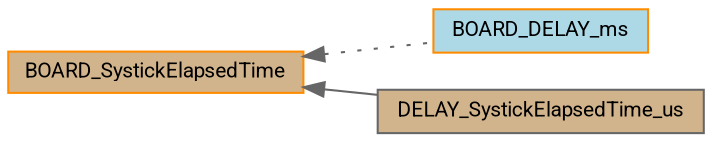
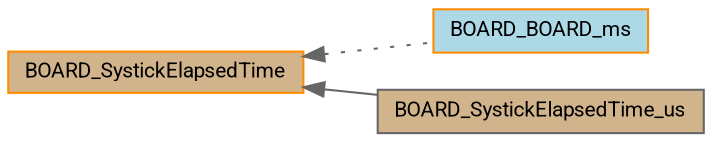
  digraph {
    fontname=Roboto
    rankdir=LR
    node [color=darkorange fillcolor=tan fontname=Roboto fontsize=10 shape=record style=filled]
    edge [color=gray40 dir=back fontname=Roboto fontsize=10 labelfontname=Helvetica labelfontsize=10]
    n1 [fontcolor=black height=0.2 label=BOARD_SystickElapsedTime width=0.4]
-   n2 [fillcolor=lightblue height=0.2 label=BOARD_DELAY_ms width=0.4]
-   n3 [color=gray40 height=0.2 label=DELAY_SystickElapsedTime_us width=0.4]
+   n2 [fillcolor=lightblue height=0.2 label=BOARD_BOARD_ms width=0.4]
+   n3 [color=gray40 height=0.2 label=BOARD_SystickElapsedTime_us width=0.4]
    n1 -> n2 [style=dotted]
    n1 -> n3 [style=solid]
  }
